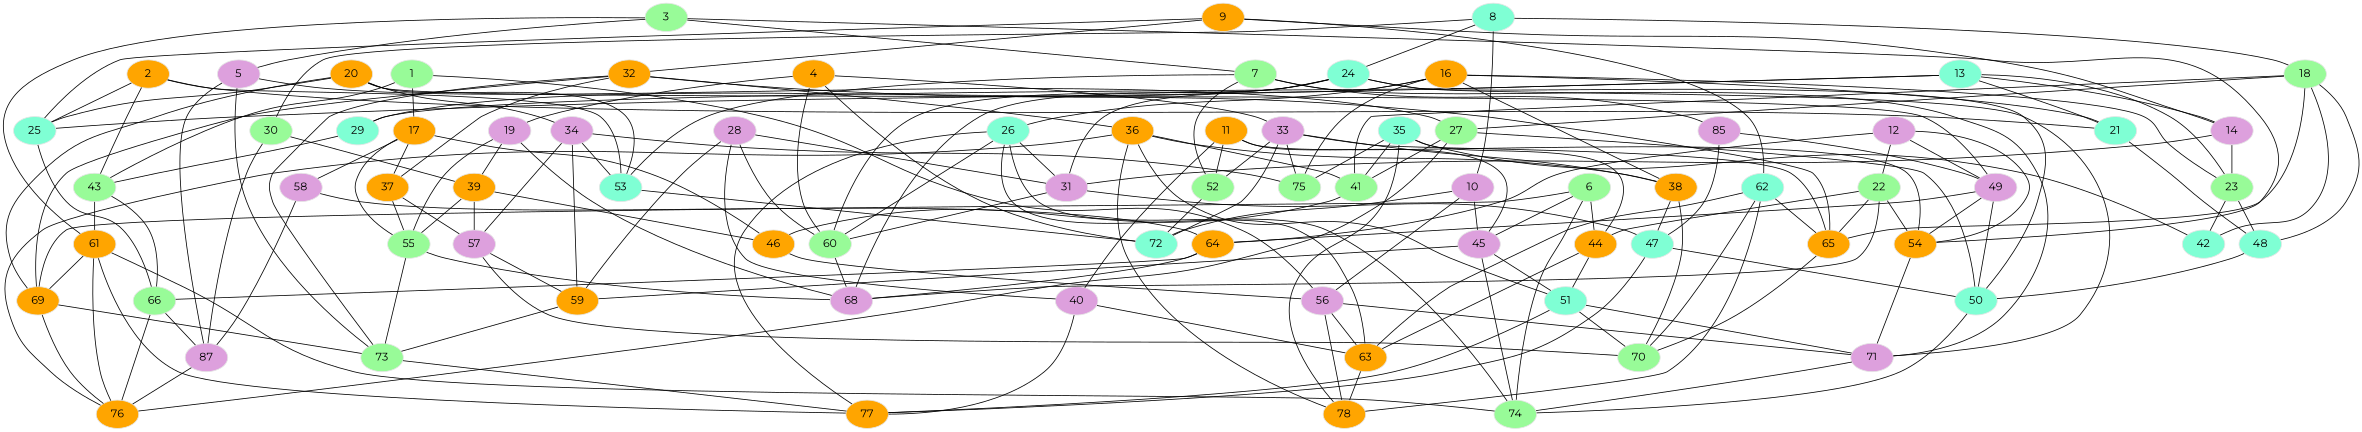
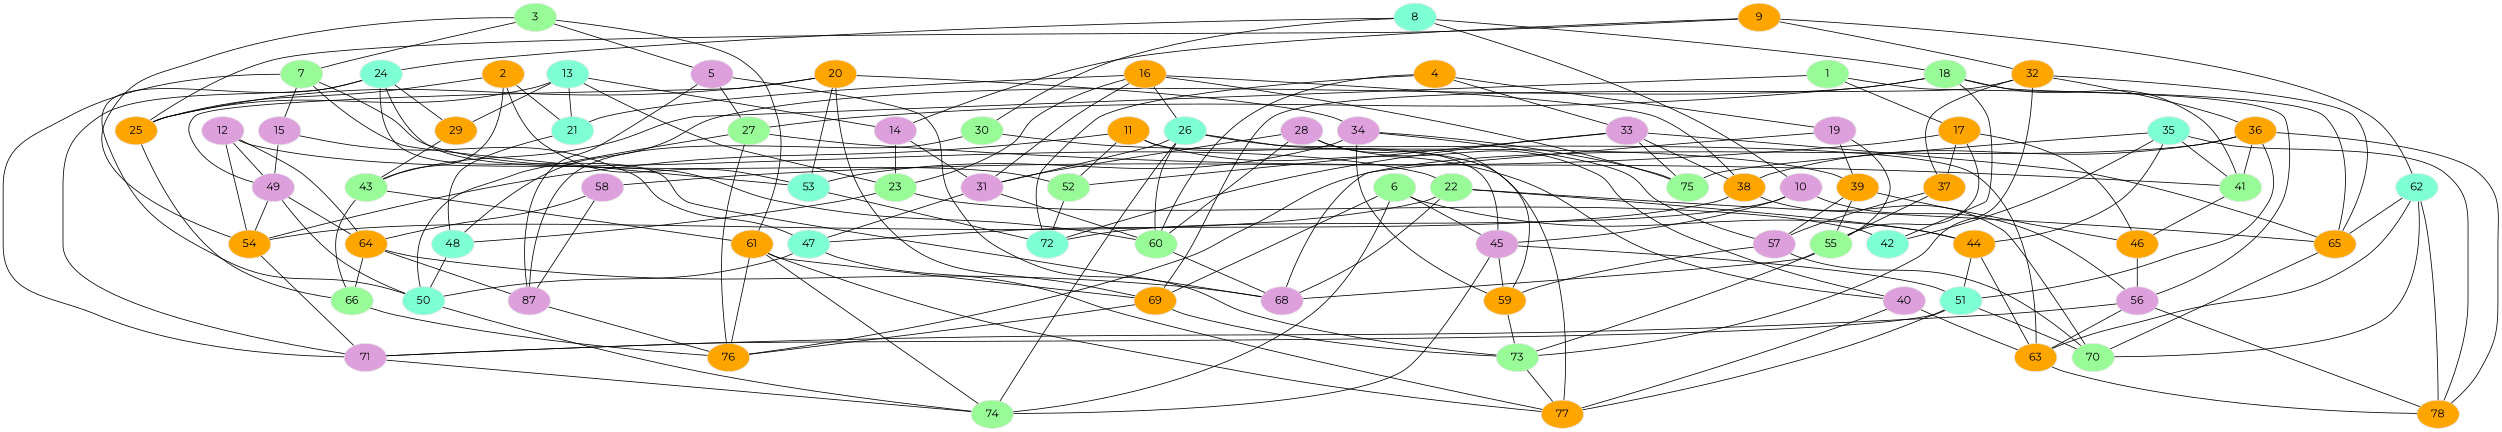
  graph {
    fontname=Montserrat
    node [color=gray90 fillcolor=orange fontname=Montserrat style=filled]
    edge [fontname=Montserrat weight=1.0]
    1 [fillcolor=palegreen]
    17
    43 [fillcolor=palegreen]
    56 [fillcolor=plum]
    37
    46
    55 [fillcolor=palegreen]
    58 [fillcolor=plum]
    61
    66 [fillcolor=palegreen]
    71 [fillcolor=plum]
    63
    78
    2
    21 [fillcolor=aquamarine]
-   25 [fillcolor=aquamarine]
+   25
    53 [fillcolor=aquamarine]
    48 [fillcolor=aquamarine]
    72 [fillcolor=aquamarine]
    3 [fillcolor=palegreen]
    5 [fillcolor=plum]
    7 [fillcolor=palegreen]
    54
    27 [fillcolor=palegreen]
    n25 [fillcolor=plum label=87]
    73 [fillcolor=palegreen]
-   15 [fillcolor=plum label=85]
+   15 [fillcolor=plum]
    52 [fillcolor=palegreen]
    69
    74 [fillcolor=palegreen]
    77
    76
    19 [fillcolor=plum]
    4
    33 [fillcolor=plum]
    60 [fillcolor=palegreen]
    39
    68 [fillcolor=plum]
    38
    75 [fillcolor=palegreen]
    65
    41 [fillcolor=palegreen]
    50 [fillcolor=aquamarine]
    6 [fillcolor=palegreen]
    44
    45 [fillcolor=plum]
    51 [fillcolor=aquamarine]
    59
    49 [fillcolor=plum]
    47 [fillcolor=aquamarine]
    8 [fillcolor=aquamarine]
    10 [fillcolor=plum]
    18 [fillcolor=palegreen]
    24 [fillcolor=aquamarine]
    30 [fillcolor=palegreen]
    42 [fillcolor=aquamarine]
-   29 [fillcolor=aquamarine]
+   29
    9
    14 [fillcolor=plum]
    32
    62 [fillcolor=aquamarine]
    23 [fillcolor=palegreen]
    31 [fillcolor=plum]
    36
    70 [fillcolor=palegreen]
    11
    40 [fillcolor=plum]
    12 [fillcolor=plum]
    22 [fillcolor=palegreen]
    64
    13 [fillcolor=aquamarine]
    16
    26 [fillcolor=aquamarine]
    57 [fillcolor=plum]
    20
    34 [fillcolor=plum]
    28 [fillcolor=plum]
    35 [fillcolor=aquamarine]
    1 -- 17
    1 -- 43 [weight=2.0]
    1 -- 56
    17 -- 37
    17 -- 46
    17 -- 55
    17 -- 58 [weight=2.0]
    43 -- 61
    43 -- 66
    56 -- 71
    56 -- 63
    56 -- 78
    37 -- 55
    37 -- 57
    46 -- 56
    55 -- 73
    55 -- 68
    58 -- n25
    58 -- 64
    61 -- 69
    61 -- 74
    61 -- 77
    61 -- 76
    66 -- 76
    71 -- 74
    63 -- 78
    2 -- 43
    2 -- 21
    2 -- 25
    2 -- 53
    21 -- 48
    25 -- 66
    53 -- 72 [weight=2.0]
    48 -- 50
    3 -- 61
    3 -- 5
    3 -- 7
    3 -- 54
    5 -- 27
    5 -- n25
    5 -- 73
    7 -- 71
    7 -- 53
    7 -- 15 [weight=2.0]
    7 -- 52
    54 -- 71
    27 -- 76
    27 -- 41
    27 -- 50
    n25 -- 76
    73 -- 77
    15 -- 49
    15 -- 47
    52 -- 72
    69 -- 73
    69 -- 76
    19 -- 55
    19 -- 39
    19 -- 68
    4 -- 72
    4 -- 19
    4 -- 33
    4 -- 60
    33 -- 72
    33 -- 52
    33 -- 38
    33 -- 75
    33 -- 65
    60 -- 68
    39 -- 46
    39 -- 55
    39 -- 57
    38 -- 47 [weight=2.0]
    38 -- 70
    65 -- 70
    41 -- 46
    50 -- 74
    6 -- 69
    6 -- 74
    6 -- 44
    6 -- 45
    44 -- 63
    44 -- 51
    45 -- 74
    45 -- 51
    45 -- 59
    51 -- 71
    51 -- 77
    51 -- 70
    59 -- 73
    49 -- 54
    49 -- 50
    49 -- 64
    47 -- 77
    47 -- 50
    8 -- 10
    8 -- 18
    8 -- 24
    8 -- 30
    10 -- 56
    10 -- 72
    10 -- 45
    18 -- 48
    18 -- 27
    18 -- 65
    18 -- 41
    18 -- 42
    24 -- 71
    24 -- 60
    24 -- 68
    24 -- 50
    24 -- 29
    30 -- n25 [weight=2.0]
    30 -- 39
    29 -- 43
    9 -- 25
    9 -- 14
    9 -- 32
    9 -- 62
    14 -- 23
    14 -- 31
    32 -- 37
    32 -- 73
    32 -- 69
    32 -- 65
    32 -- 36
    62 -- 63
    62 -- 78 [weight=2.0]
    62 -- 65
    62 -- 70
    23 -- 48
    23 -- 42 [weight=2.0]
    31 -- 60
    31 -- 47
    36 -- 78
    36 -- 76
    36 -- 38
    36 -- 41
    36 -- 51
    11 -- 54
    11 -- 52
    11 -- 45
    11 -- 40
    40 -- 63
    40 -- 77
    12 -- 54
    12 -- 49
    12 -- 22
    12 -- 64
    22 -- 54
    22 -- 68
    22 -- 65
    22 -- 44 [weight=2.0]
    64 -- 66
-   66 -- n25
+   64 -- n25
    64 -- 68
    13 -- 21
    13 -- 25
    13 -- 29 [weight=2.0]
    13 -- 14
    13 -- 23
    16 -- 21
    16 -- 38
    16 -- 75
    16 -- 23
    16 -- 31
    16 -- 26
    26 -- 63
    26 -- 74
    26 -- 77
    26 -- 60
    26 -- 31
    57 -- 59
    57 -- 70 [weight=2.0]
    20 -- 25 [weight=2.0]
    20 -- 53
    20 -- 69
    20 -- 49
    20 -- 34
    34 -- 53
    34 -- 75
    34 -- 59 [weight=2.0]
    34 -- 57
    28 -- 60
    28 -- 59
    28 -- 31
    28 -- 40
    35 -- 78
    35 -- 75
    35 -- 41 [weight=2.0]
    35 -- 44
    35 -- 42
  }
